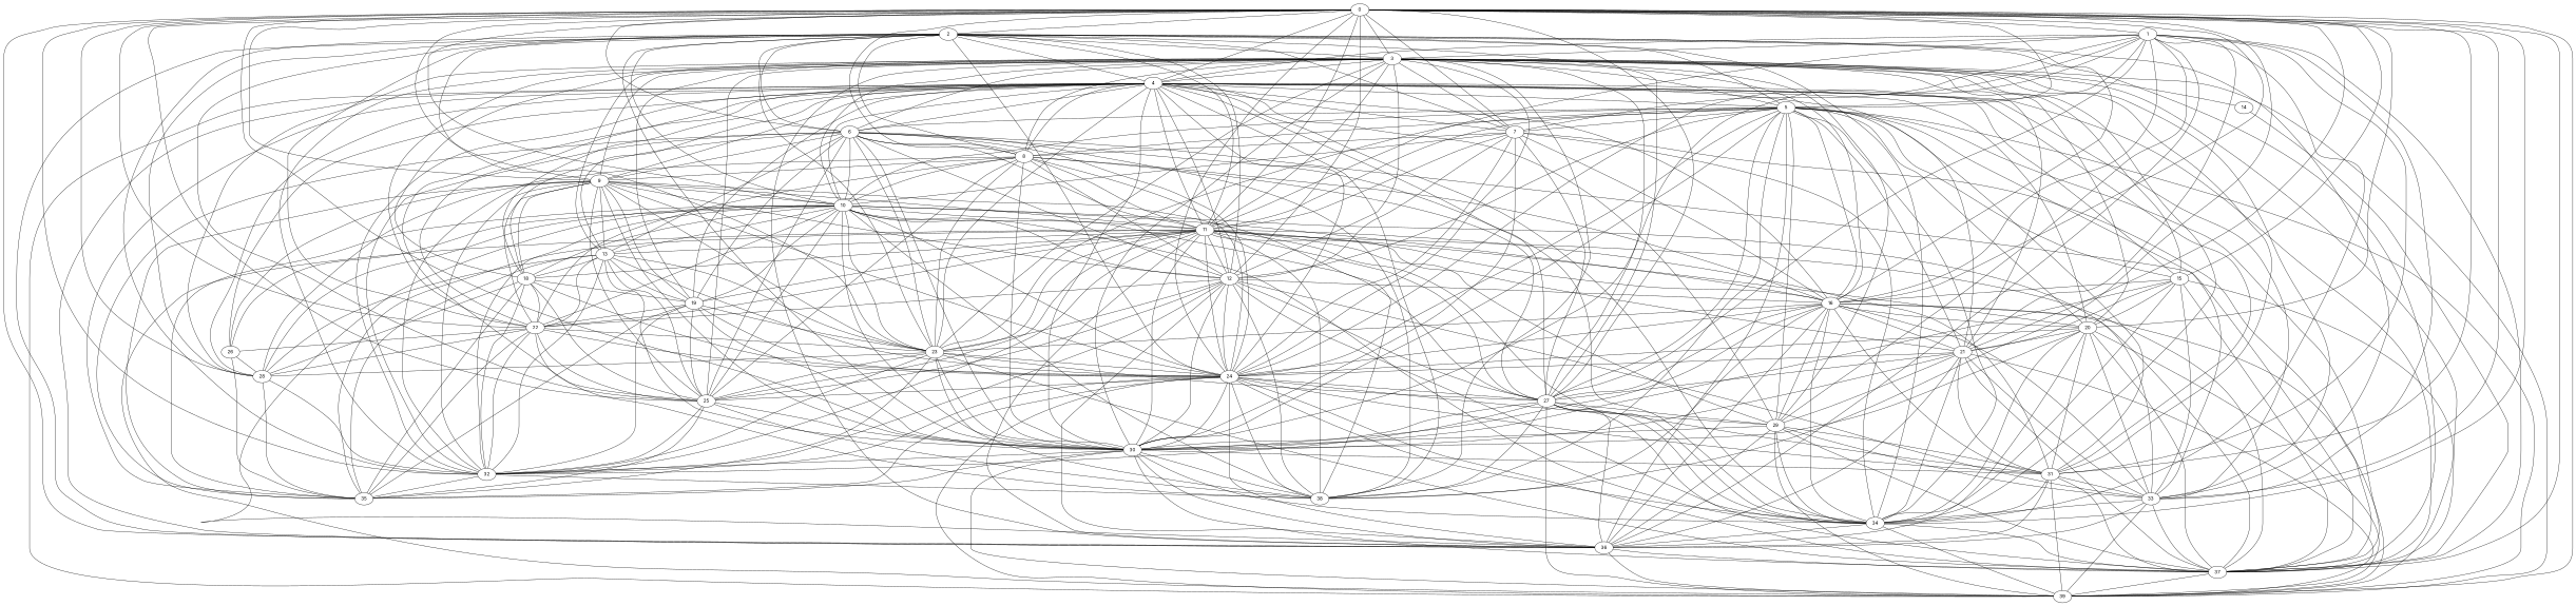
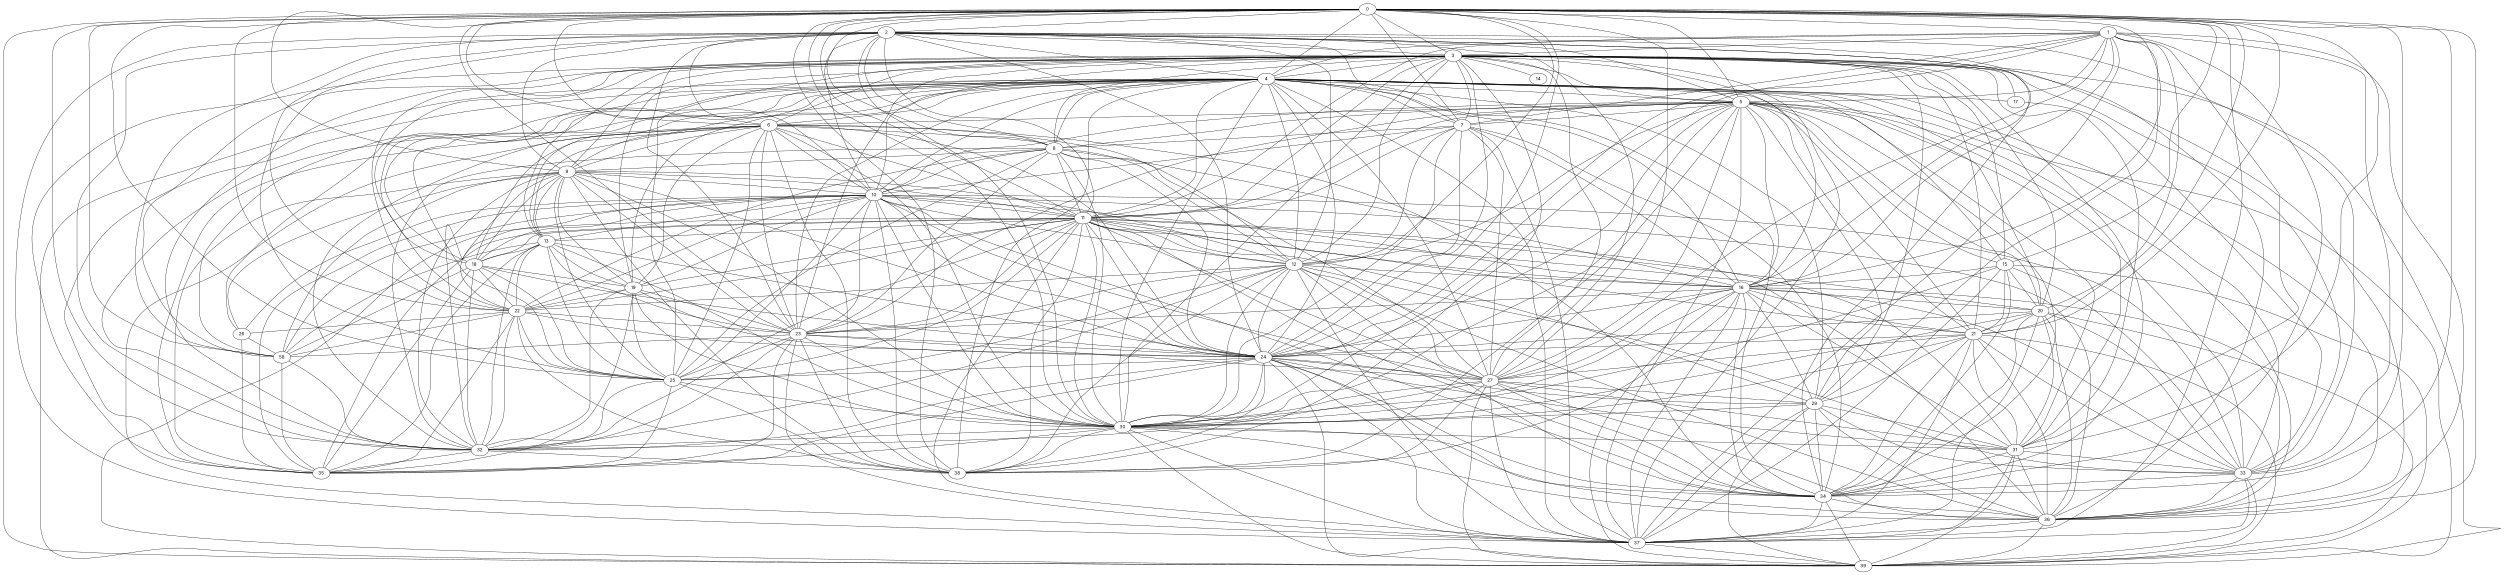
  graph {
    fontname=Inter
    node [fontname=Inter]
    edge [fontname=Inter]
    0
    1
    2
    3
    4
    5
    6
    7
    8
    9
    10
    11
    12
    15
    16
    20
    21
    22
    23
    24
    25
    27
-   28
+   28 [label=58]
    30
    31
    32
    33
    34
    36
    37
    38
    39
    29
    13
    14
+   17
    18
    19
    35
    26
    0 -- 1
    0 -- 2
    0 -- 3
    0 -- 4
    0 -- 5
    0 -- 6
    0 -- 7
    0 -- 8
    0 -- 9
    0 -- 10
    0 -- 11
    0 -- 12
    0 -- 15
    0 -- 16
    0 -- 20
    0 -- 21
    0 -- 22
    0 -- 23
    0 -- 24
    0 -- 25
    0 -- 27
    0 -- 28
    0 -- 30
    0 -- 31
    0 -- 32
    0 -- 33
    0 -- 34
    0 -- 36
    0 -- 37
    0 -- 38
    0 -- 39
    1 -- 3
    1 -- 4
    1 -- 5
    1 -- 7
    1 -- 11
    1 -- 16
    1 -- 21
    1 -- 24
    1 -- 27
    1 -- 30
    1 -- 31
    1 -- 33
    1 -- 34
    1 -- 36
    1 -- 37
    1 -- 29
    2 -- 3
    2 -- 4
    2 -- 5
    2 -- 6
    2 -- 7
    2 -- 8
    2 -- 9
    2 -- 10
    2 -- 11
    2 -- 12
    2 -- 16
    2 -- 22
    2 -- 23
    2 -- 24
    2 -- 25
    2 -- 27
    2 -- 28
    2 -- 30
    2 -- 32
    2 -- 33
    2 -- 34
    2 -- 36
    2 -- 37
    3 -- 4
    3 -- 5
    3 -- 6
    3 -- 7
    3 -- 8
    3 -- 9
    3 -- 10
    3 -- 11
    3 -- 12
    3 -- 15
    3 -- 16
    3 -- 20
    3 -- 21
    3 -- 22
    3 -- 23
    3 -- 24
    3 -- 25
    3 -- 27
    3 -- 28
    3 -- 30
    3 -- 31
    3 -- 32
    3 -- 33
    3 -- 34
    3 -- 36
    3 -- 37
    3 -- 38
    3 -- 39
    3 -- 29
    3 -- 13
    3 -- 14
+   3 -- 17
    3 -- 18
    3 -- 19
+   3 -- 35
    4 -- 5
    4 -- 6
    4 -- 7
    4 -- 8
    4 -- 9
    4 -- 10
    4 -- 11
    4 -- 12
    4 -- 15
    4 -- 16
    4 -- 20
    4 -- 21
    4 -- 22
    4 -- 23
    4 -- 24
    4 -- 25
    4 -- 27
    4 -- 28
    4 -- 30
    4 -- 31
    4 -- 32
    4 -- 33
    4 -- 34
    4 -- 36
    4 -- 37
    4 -- 38
    4 -- 39
    4 -- 29
    4 -- 13
+   4 -- 17
    4 -- 18
    4 -- 19
    4 -- 35
    4 -- 26
    5 -- 6
    5 -- 7
    5 -- 8
    5 -- 10
    5 -- 11
    5 -- 12
    5 -- 15
    5 -- 16
    5 -- 20
    5 -- 21
    5 -- 23
    5 -- 24
    5 -- 27
    5 -- 30
    5 -- 31
    5 -- 33
    5 -- 34
    5 -- 36
    5 -- 37
    5 -- 38
    5 -- 39
    5 -- 29
    6 -- 8
    6 -- 9
    6 -- 10
    6 -- 11
    6 -- 12
    6 -- 23
    6 -- 24
    6 -- 25
    6 -- 30
    6 -- 32
    6 -- 34
    6 -- 37
    6 -- 38
    6 -- 13
    6 -- 18
    6 -- 19
    6 -- 35
    7 -- 8
    7 -- 10
    7 -- 11
    7 -- 12
    7 -- 16
    7 -- 24
    7 -- 27
    7 -- 30
    7 -- 34
    7 -- 37
    8 -- 9
    8 -- 10
    8 -- 11
    8 -- 12
    8 -- 16
    8 -- 22
    8 -- 23
    8 -- 24
    8 -- 25
    8 -- 27
    8 -- 30
    8 -- 32
    9 -- 10
    9 -- 11
    9 -- 12
    9 -- 22
    9 -- 23
    9 -- 24
    9 -- 25
    9 -- 28
    9 -- 30
    9 -- 32
    9 -- 38
    9 -- 13
    9 -- 18
    9 -- 19
    9 -- 35
    9 -- 26
    10 -- 11
    10 -- 12
    10 -- 16
    10 -- 22
    10 -- 23
    10 -- 24
    10 -- 25
    10 -- 27
    10 -- 28
    10 -- 30
    10 -- 32
    10 -- 33
    10 -- 34
    10 -- 36
    10 -- 38
    10 -- 13
    10 -- 18
    10 -- 19
    10 -- 35
    10 -- 26
    11 -- 12
    11 -- 16
    11 -- 20
    11 -- 21
    11 -- 22
    11 -- 23
    11 -- 24
    11 -- 25
    11 -- 27
    11 -- 30
    11 -- 31
    11 -- 32
    11 -- 34
    11 -- 36
    11 -- 37
    11 -- 38
    11 -- 39
    11 -- 29
    11 -- 13
    11 -- 18
    11 -- 19
    11 -- 35
    12 -- 16
    12 -- 22
    12 -- 23
    12 -- 24
    12 -- 25
    12 -- 27
    12 -- 30
    12 -- 32
    12 -- 33
    12 -- 34
    12 -- 36
-   14 -- 37
+   12 -- 37
    12 -- 38
    15 -- 16
    15 -- 20
    15 -- 21
    15 -- 30
    15 -- 33
    15 -- 34
    15 -- 37
    15 -- 39
    16 -- 20
    16 -- 21
    16 -- 23
    16 -- 24
    16 -- 27
    16 -- 30
    16 -- 31
    16 -- 33
    16 -- 34
    16 -- 36
    16 -- 37
    16 -- 38
    16 -- 39
    16 -- 29
    20 -- 21
    20 -- 24
    20 -- 30
    20 -- 31
    20 -- 33
    20 -- 34
    20 -- 36
    20 -- 37
    20 -- 39
    21 -- 24
    21 -- 27
    21 -- 30
    21 -- 31
    21 -- 33
    21 -- 34
    21 -- 36
    21 -- 37
    21 -- 39
    21 -- 29
    22 -- 23
    22 -- 24
    22 -- 25
    22 -- 28
    22 -- 32
    22 -- 38
    22 -- 35
    22 -- 26
    23 -- 24
    23 -- 25
    23 -- 27
    23 -- 28
    23 -- 30
    23 -- 32
    23 -- 37
    23 -- 38
    23 -- 35
    24 -- 25
    24 -- 27
    24 -- 30
    24 -- 31
    24 -- 32
    24 -- 34
    24 -- 36
    24 -- 37
    24 -- 38
    24 -- 39
    24 -- 29
    24 -- 35
    25 -- 30
    25 -- 32
    25 -- 38
    25 -- 35
    27 -- 30
    27 -- 31
    27 -- 32
    27 -- 34
    27 -- 36
    27 -- 37
    27 -- 38
    27 -- 39
    27 -- 29
    28 -- 32
    28 -- 35
    30 -- 31
    30 -- 32
    30 -- 34
    30 -- 36
    30 -- 37
    30 -- 38
    30 -- 39
    30 -- 35
    31 -- 33
    31 -- 34
    31 -- 36
    31 -- 37
    31 -- 39
    32 -- 38
    32 -- 35
    33 -- 34
    33 -- 36
    33 -- 37
    33 -- 39
    34 -- 36
    34 -- 37
    34 -- 39
    36 -- 37
    36 -- 39
    37 -- 39
    29 -- 30
    29 -- 31
    29 -- 33
    29 -- 34
    29 -- 36
    29 -- 37
    29 -- 39
    13 -- 22
    13 -- 23
    13 -- 24
    13 -- 25
    13 -- 28
    13 -- 30
    13 -- 32
    13 -- 18
    13 -- 19
    13 -- 35
+   17 -- 33
    18 -- 22
    18 -- 24
    18 -- 25
    18 -- 28
    18 -- 32
    18 -- 19
    18 -- 35
    19 -- 22
    19 -- 23
    19 -- 24
    19 -- 25
    19 -- 30
    19 -- 32
    19 -- 35
    26 -- 28
    26 -- 35
  }
